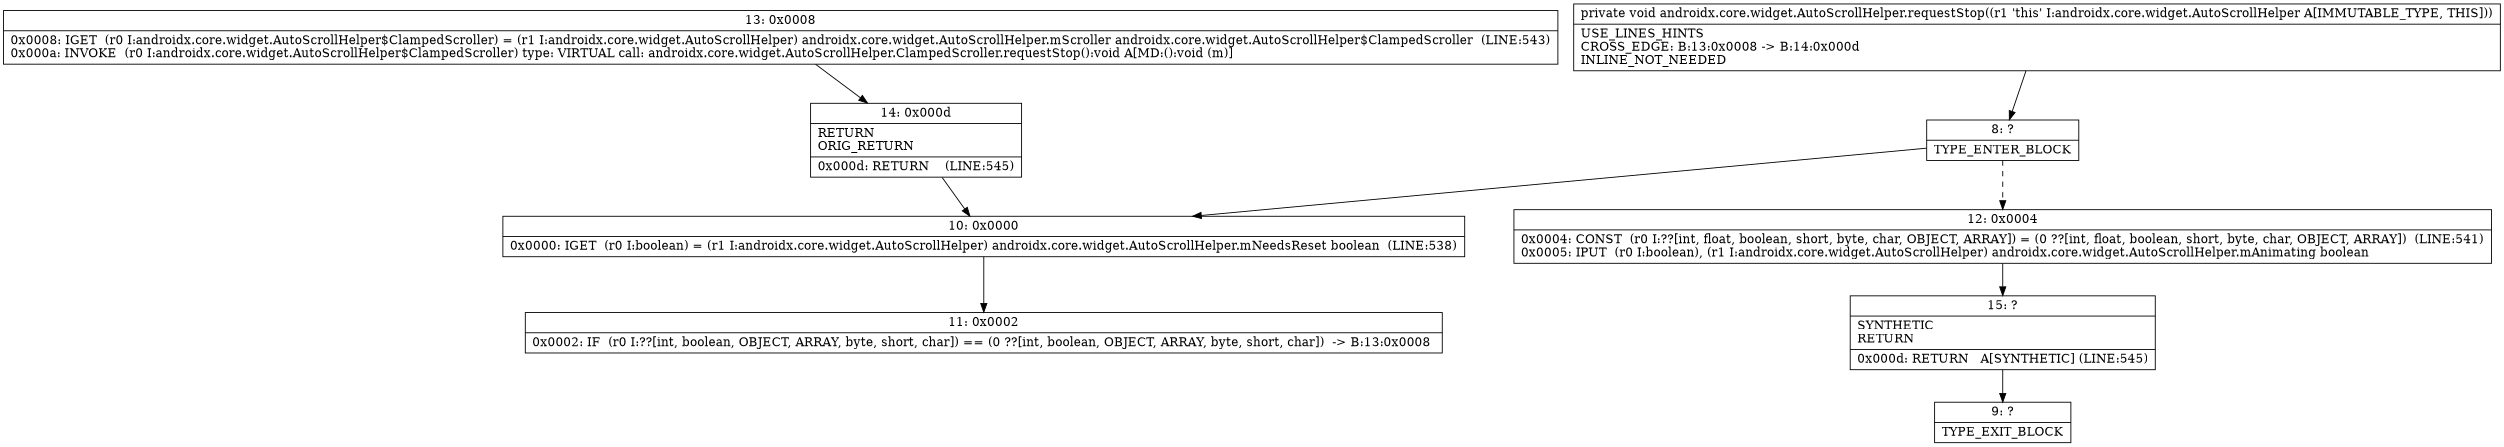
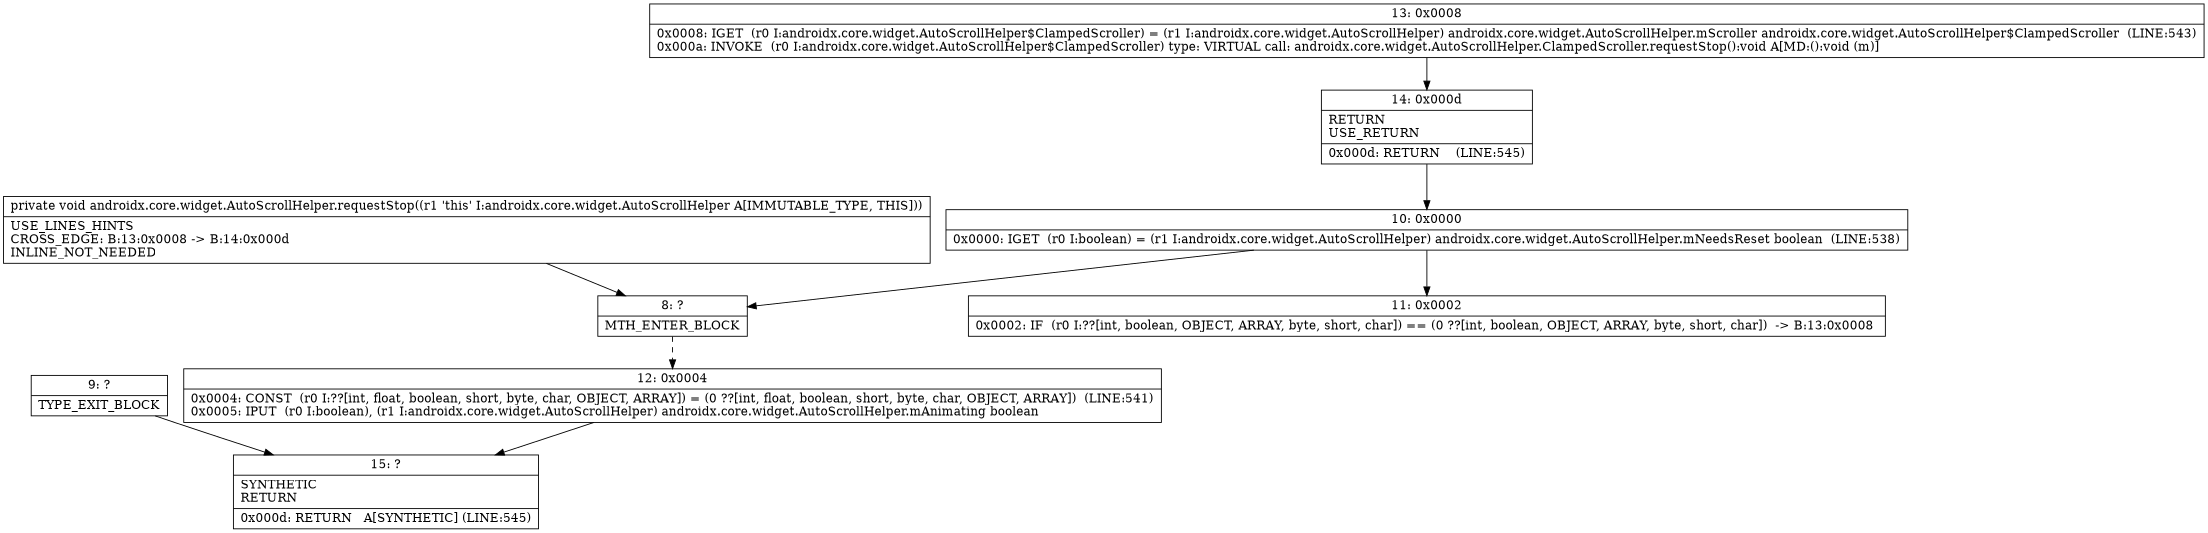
  digraph {
    node [shape=record]
-   n1 [label="{8\:\ ?|TYPE_ENTER_BLOCK\l}"]
+   n1 [label="{8\:\ ?|MTH_ENTER_BLOCK\l}"]
    n2 [label="{10\:\ 0x0000|0x0000: IGET  (r0 I:boolean) = (r1 I:androidx.core.widget.AutoScrollHelper) androidx.core.widget.AutoScrollHelper.mNeedsReset boolean  (LINE:538)\l}"]
    n3 [label="{12\:\ 0x0004|0x0004: CONST  (r0 I:??[int, float, boolean, short, byte, char, OBJECT, ARRAY]) = (0 ??[int, float, boolean, short, byte, char, OBJECT, ARRAY])  (LINE:541)\l0x0005: IPUT  (r0 I:boolean), (r1 I:androidx.core.widget.AutoScrollHelper) androidx.core.widget.AutoScrollHelper.mAnimating boolean \l}"]
    n4 [label="{11\:\ 0x0002|0x0002: IF  (r0 I:??[int, boolean, OBJECT, ARRAY, byte, short, char]) == (0 ??[int, boolean, OBJECT, ARRAY, byte, short, char])  \-\> B:13:0x0008 \l}"]
    n5 [label="{15\:\ ?|SYNTHETIC\lRETURN\l|0x000d: RETURN   A[SYNTHETIC] (LINE:545)\l}"]
    n6 [label="{13\:\ 0x0008|0x0008: IGET  (r0 I:androidx.core.widget.AutoScrollHelper$ClampedScroller) = (r1 I:androidx.core.widget.AutoScrollHelper) androidx.core.widget.AutoScrollHelper.mScroller androidx.core.widget.AutoScrollHelper$ClampedScroller  (LINE:543)\l0x000a: INVOKE  (r0 I:androidx.core.widget.AutoScrollHelper$ClampedScroller) type: VIRTUAL call: androidx.core.widget.AutoScrollHelper.ClampedScroller.requestStop():void A[MD:():void (m)]\l}"]
-   n7 [label="{14\:\ 0x000d|RETURN\lORIG_RETURN\l|0x000d: RETURN    (LINE:545)\l}"]
+   n7 [label="{14\:\ 0x000d|RETURN\lUSE_RETURN\l|0x000d: RETURN    (LINE:545)\l}"]
    n8 [label="{9\:\ ?|TYPE_EXIT_BLOCK\l}"]
    n9 [label="{private void androidx.core.widget.AutoScrollHelper.requestStop((r1 'this' I:androidx.core.widget.AutoScrollHelper A[IMMUTABLE_TYPE, THIS]))  | USE_LINES_HINTS\lCROSS_EDGE: B:13:0x0008 \-\> B:14:0x000d\lINLINE_NOT_NEEDED\l}"]
-   n1 -> n2
+   n2 -> n1
    n1 -> n3 [style=dashed]
    n2 -> n4
    n3 -> n5
-   n5 -> n8
+   n8 -> n5
    n6 -> n7
    n7 -> n2
    n9 -> n1
  }
